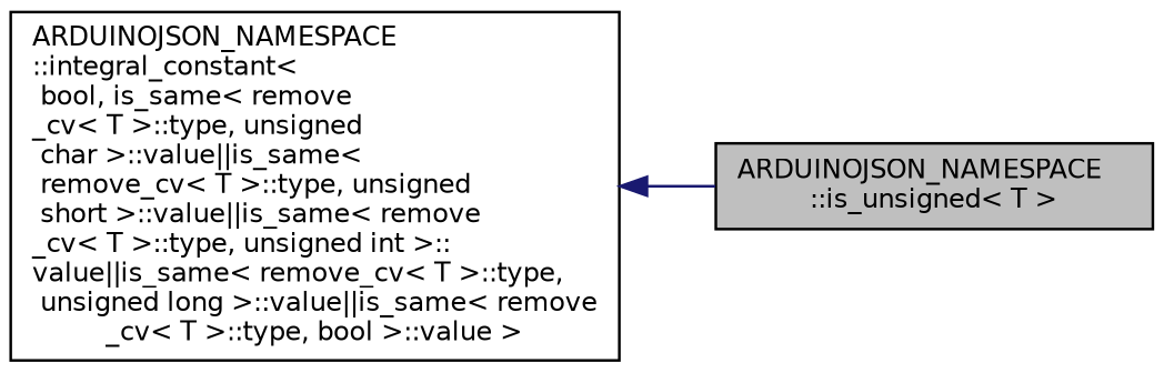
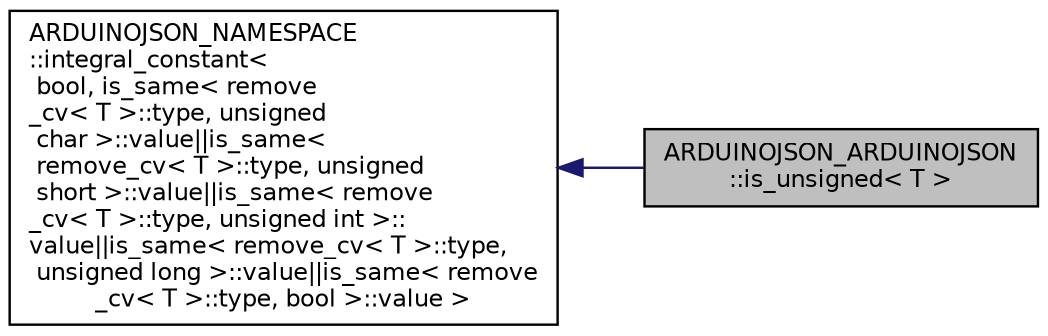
  digraph {
    rankdir=LR
    node [color=black fontname=Helvetica fontsize=10 shape=record style=filled]
-   n1 [fillcolor=grey75 fontcolor=black height=0.2 label="ARDUINOJSON_NAMESPACE\l::is_unsigned\< T \>" width=0.4]
+   n1 [fillcolor=grey75 fontcolor=black height=0.2 label="ARDUINOJSON_ARDUINOJSON\l::is_unsigned\< T \>" width=0.4]
    n2 [fillcolor=white height=0.2 label="ARDUINOJSON_NAMESPACE\l::integral_constant\<\l bool, is_same\< remove\l_cv\< T \>::type, unsigned\l char \>::value\|\|is_same\<\l remove_cv\< T \>::type, unsigned\l short \>::value\|\|is_same\< remove\l_cv\< T \>::type, unsigned int \>::\lvalue\|\|is_same\< remove_cv\< T \>::type,\l unsigned long \>::value\|\|is_same\< remove\l_cv\< T \>::type, bool \>::value \>" width=0.4]
    n2 -> n1 [color=midnightblue dir=back fontname=Helvetica fontsize=10 labelfontname=Helvetica labelfontsize=10 style=solid]
  }
